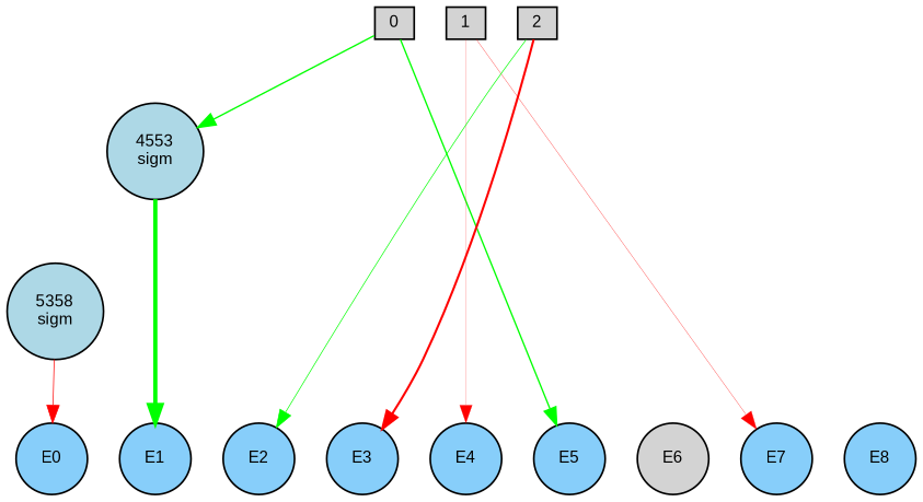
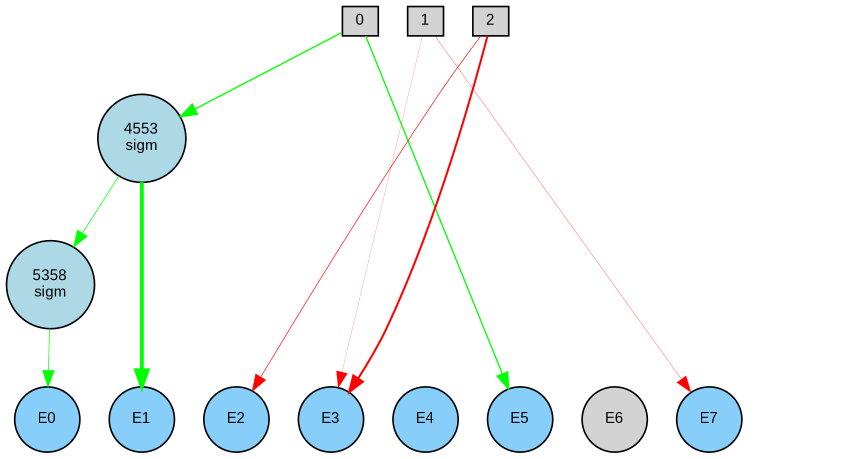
  digraph {
    fontname="Liberation Sans"
    node [fillcolor=lightskyblue fontname="Liberation Sans" fontsize=9 shape=circle style=filled]
    edge [fontname="Liberation Sans" style=invis]
    0 [fillcolor=lightgray height=0.2 shape=box width=0.2]
    1 [fillcolor=lightgray height=0.2 shape=box width=0.2]
    2 [fillcolor=lightgray height=0.2 shape=box width=0.2]
    E0 [height=0.2 width=0.2]
    E1 [height=0.2 width=0.2]
    E2 [height=0.2 width=0.2]
    E3 [height=0.2 width=0.2]
    E4 [height=0.2 width=0.2]
    E5 [height=0.2 width=0.2]
    E6 [fillcolor=lightgray height=0.2 width=0.2]
    E7 [height=0.2 width=0.2]
-   E8 [height=0.2 width=0.2]
    n13 [fillcolor=lightblue height=0.2 label="4553\nsigm" width=0.2]
    n14 [fillcolor=lightblue height=0.2 label="5358\nsigm" width=0.2]
    subgraph sub_1 {
      rank=source
      0
      1
      2
    }
    subgraph sub_2 {
      rank=sink
      E0
      E1
      E2
      E3
      E4
      E5
      E6
      E7
-     E8
    }
    0 -> 1
    0 -> E5 [color=green penwidth=0.8008640899873651 style=solid]
    0 -> n13 [color=green penwidth=0.8124520195404036 style=solid]
    1 -> 2
-   1 -> E4 [color=red penwidth=0.11066355805003768 style=solid]
+   1 -> E3 [color=red penwidth=0.11066355805003768 style=solid]
    1 -> E7 [color=red penwidth=0.17650590758185136 style=solid]
-   2 -> E2 [color=green penwidth=0.40182559229323145 style=solid]
+   2 -> E2 [color=red penwidth=0.40182559229323145 style=solid]
    2 -> E3 [color=red penwidth=1.2386186456324886 style=solid]
    E0 -> E1
    E1 -> E2
    E2 -> E3
    E3 -> E4
    E4 -> E5
    E5 -> E6
    E6 -> E7
-   E7 -> E8
    n13 -> E1 [color=green penwidth=2.3326086870692664 style=solid]
-   n14 -> E0 [color=red penwidth=0.4198233778266437 style=solid]
+   n13 -> n14 [color=green penwidth=0.44182132016093556 style=solid]
+   n14 -> E0 [color=green penwidth=0.4198233778266437 style=solid]
  }
